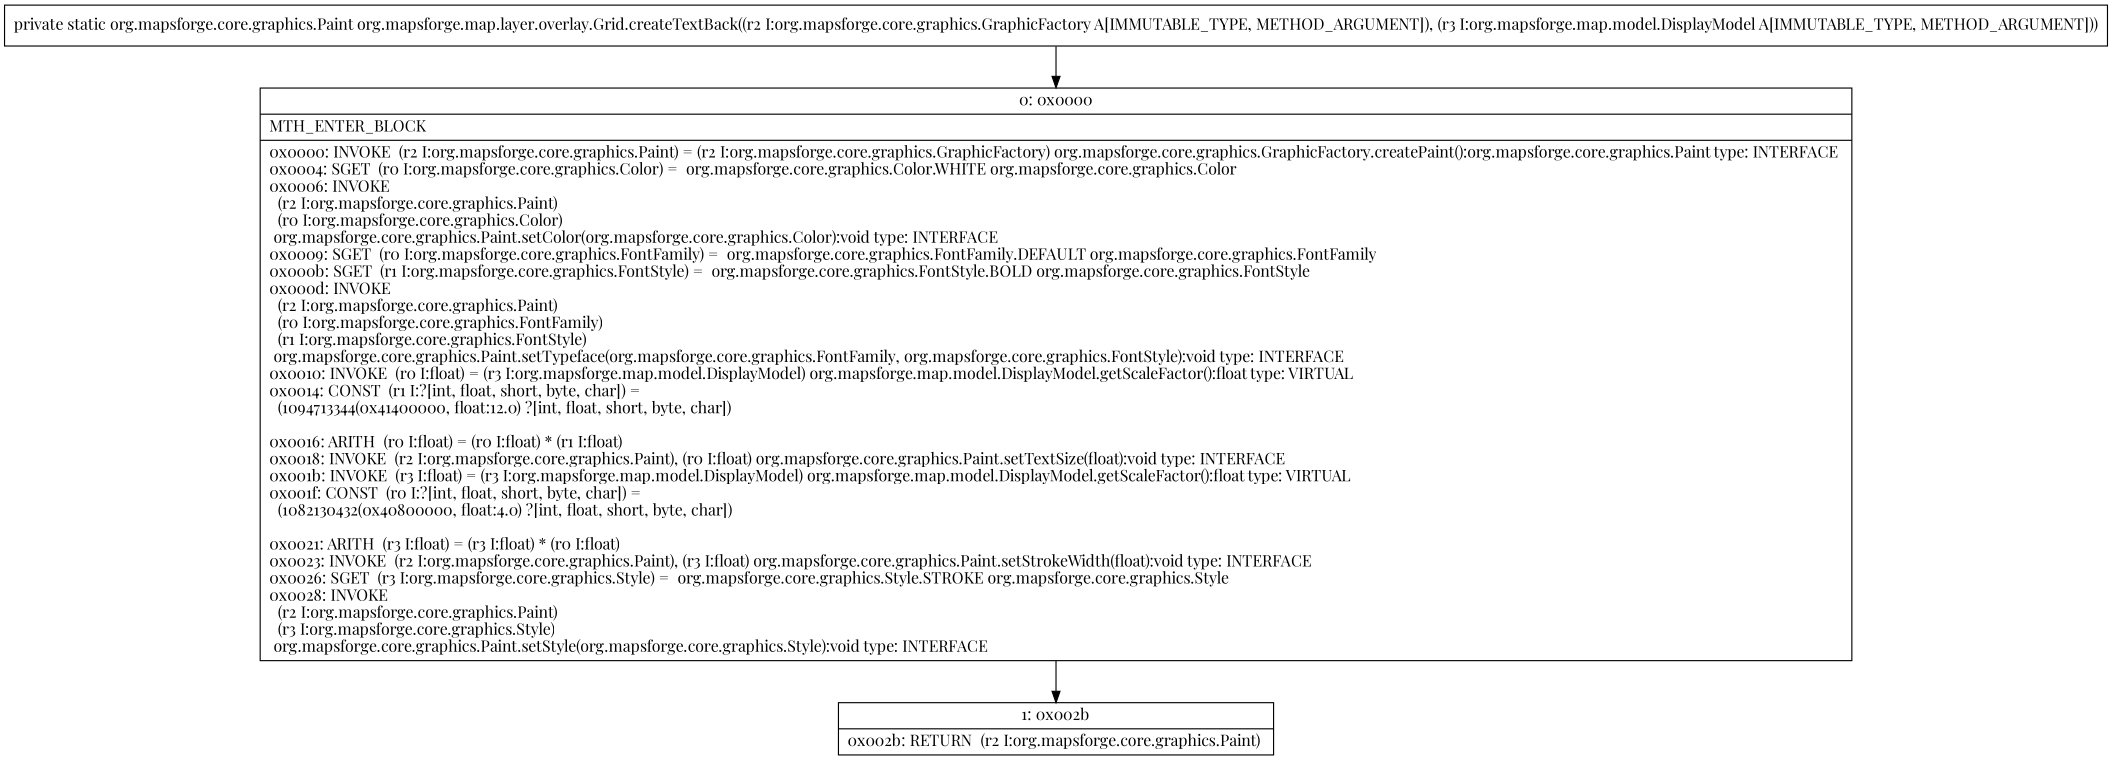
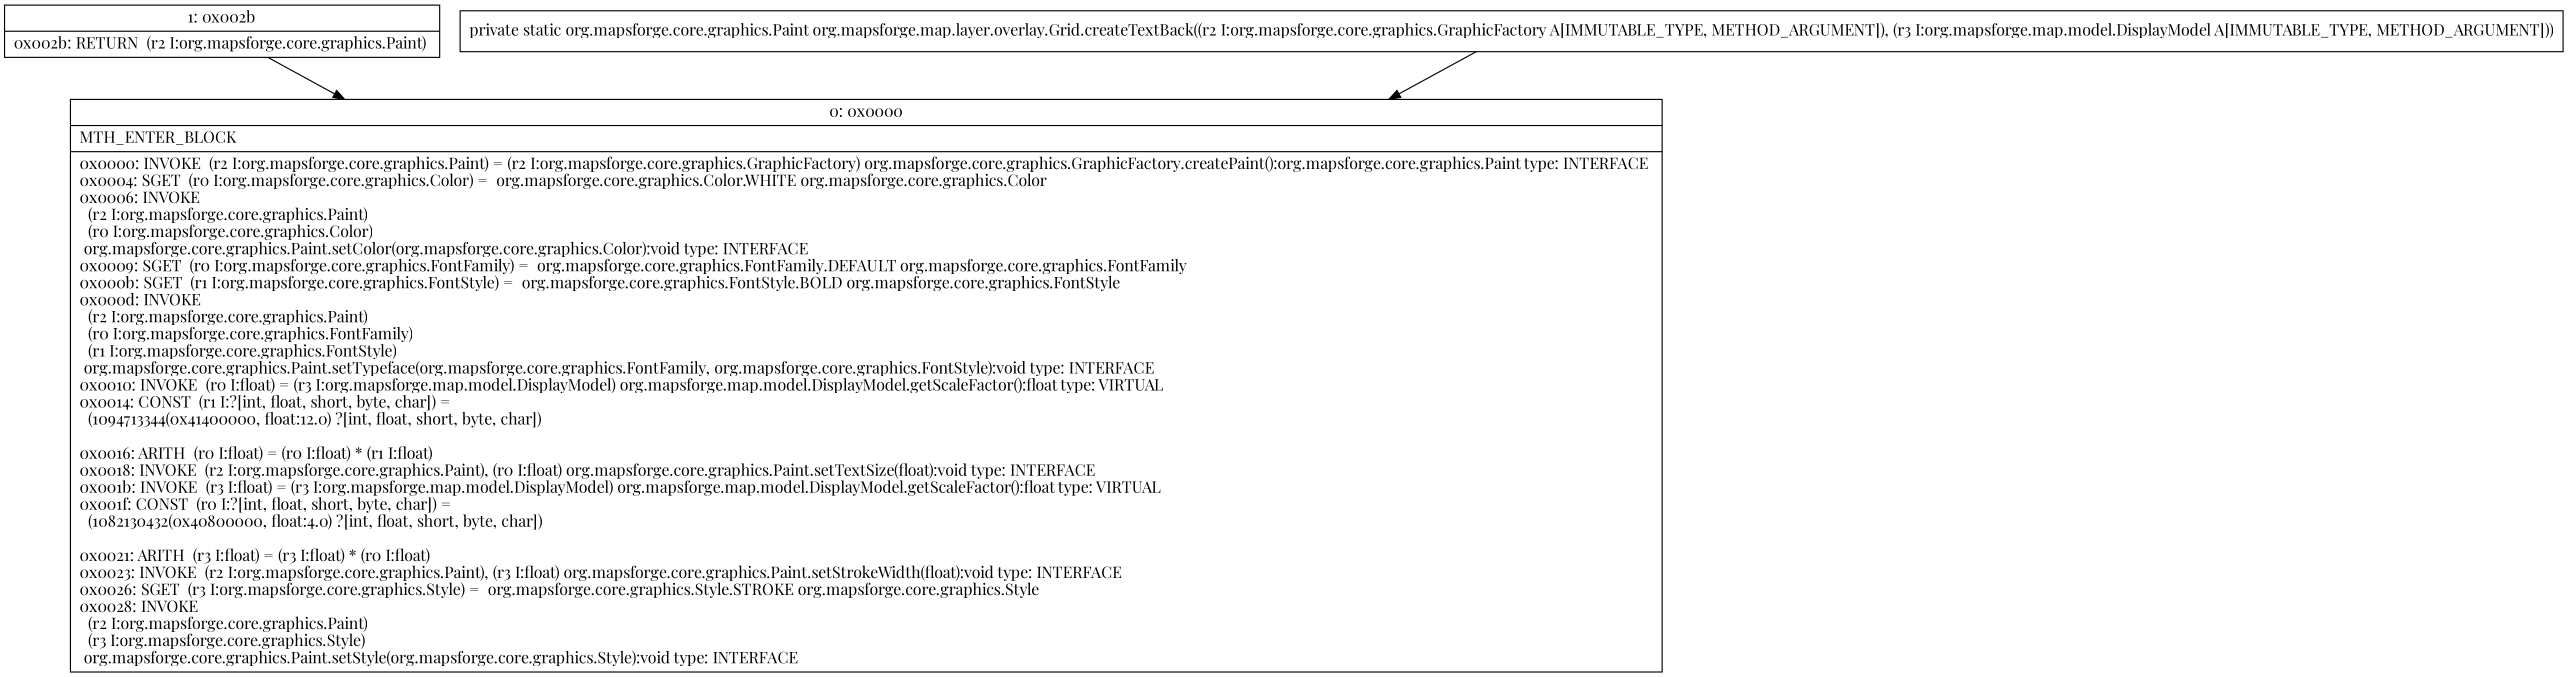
  digraph {
    fontname="Playfair Display"
    node [shape=record fontname="Playfair Display"]
    edge [fontname="Playfair Display"]
    n1 [label="{0\:\ 0x0000|MTH_ENTER_BLOCK\l|0x0000: INVOKE  (r2 I:org.mapsforge.core.graphics.Paint) = (r2 I:org.mapsforge.core.graphics.GraphicFactory) org.mapsforge.core.graphics.GraphicFactory.createPaint():org.mapsforge.core.graphics.Paint type: INTERFACE \l0x0004: SGET  (r0 I:org.mapsforge.core.graphics.Color) =  org.mapsforge.core.graphics.Color.WHITE org.mapsforge.core.graphics.Color \l0x0006: INVOKE  \l  (r2 I:org.mapsforge.core.graphics.Paint)\l  (r0 I:org.mapsforge.core.graphics.Color)\l org.mapsforge.core.graphics.Paint.setColor(org.mapsforge.core.graphics.Color):void type: INTERFACE \l0x0009: SGET  (r0 I:org.mapsforge.core.graphics.FontFamily) =  org.mapsforge.core.graphics.FontFamily.DEFAULT org.mapsforge.core.graphics.FontFamily \l0x000b: SGET  (r1 I:org.mapsforge.core.graphics.FontStyle) =  org.mapsforge.core.graphics.FontStyle.BOLD org.mapsforge.core.graphics.FontStyle \l0x000d: INVOKE  \l  (r2 I:org.mapsforge.core.graphics.Paint)\l  (r0 I:org.mapsforge.core.graphics.FontFamily)\l  (r1 I:org.mapsforge.core.graphics.FontStyle)\l org.mapsforge.core.graphics.Paint.setTypeface(org.mapsforge.core.graphics.FontFamily, org.mapsforge.core.graphics.FontStyle):void type: INTERFACE \l0x0010: INVOKE  (r0 I:float) = (r3 I:org.mapsforge.map.model.DisplayModel) org.mapsforge.map.model.DisplayModel.getScaleFactor():float type: VIRTUAL \l0x0014: CONST  (r1 I:?[int, float, short, byte, char]) = \l  (1094713344(0x41400000, float:12.0) ?[int, float, short, byte, char])\l \l0x0016: ARITH  (r0 I:float) = (r0 I:float) * (r1 I:float) \l0x0018: INVOKE  (r2 I:org.mapsforge.core.graphics.Paint), (r0 I:float) org.mapsforge.core.graphics.Paint.setTextSize(float):void type: INTERFACE \l0x001b: INVOKE  (r3 I:float) = (r3 I:org.mapsforge.map.model.DisplayModel) org.mapsforge.map.model.DisplayModel.getScaleFactor():float type: VIRTUAL \l0x001f: CONST  (r0 I:?[int, float, short, byte, char]) = \l  (1082130432(0x40800000, float:4.0) ?[int, float, short, byte, char])\l \l0x0021: ARITH  (r3 I:float) = (r3 I:float) * (r0 I:float) \l0x0023: INVOKE  (r2 I:org.mapsforge.core.graphics.Paint), (r3 I:float) org.mapsforge.core.graphics.Paint.setStrokeWidth(float):void type: INTERFACE \l0x0026: SGET  (r3 I:org.mapsforge.core.graphics.Style) =  org.mapsforge.core.graphics.Style.STROKE org.mapsforge.core.graphics.Style \l0x0028: INVOKE  \l  (r2 I:org.mapsforge.core.graphics.Paint)\l  (r3 I:org.mapsforge.core.graphics.Style)\l org.mapsforge.core.graphics.Paint.setStyle(org.mapsforge.core.graphics.Style):void type: INTERFACE \l}"]
    n2 [label="{1\:\ 0x002b|0x002b: RETURN  (r2 I:org.mapsforge.core.graphics.Paint) \l}"]
    n3 [label="{private static org.mapsforge.core.graphics.Paint org.mapsforge.map.layer.overlay.Grid.createTextBack((r2 I:org.mapsforge.core.graphics.GraphicFactory A[IMMUTABLE_TYPE, METHOD_ARGUMENT]), (r3 I:org.mapsforge.map.model.DisplayModel A[IMMUTABLE_TYPE, METHOD_ARGUMENT])) }"]
-   n1 -> n2
+   n2 -> n1
    n3 -> n1
  }
